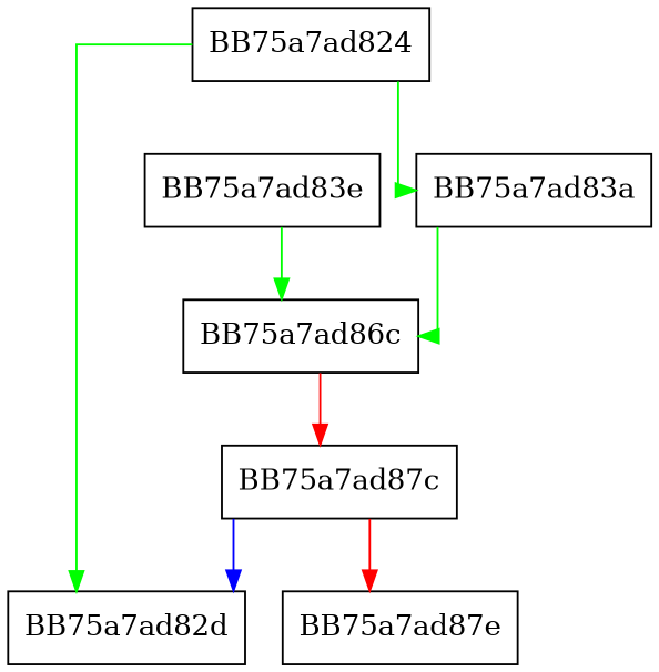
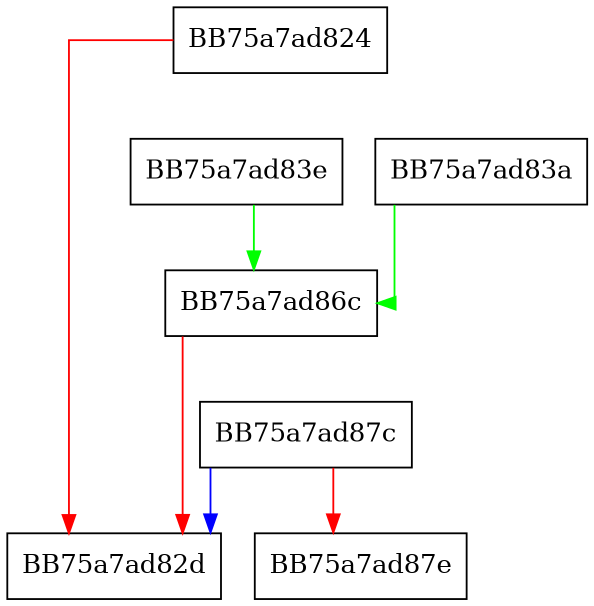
  digraph {
    splines=ortho
    node [shape=box]
    edge [color=green]
    BB75a7ad824
    BB75a7ad83a
    BB75a7ad82d
    BB75a7ad86c
    BB75a7ad87c
    BB75a7ad83e
    BB75a7ad87e
-   BB75a7ad824 -> BB75a7ad83a
-   BB75a7ad824 -> BB75a7ad82d
+   BB75a7ad824 -> BB75a7ad82d [color=red]
    BB75a7ad83a -> BB75a7ad86c
-   BB75a7ad86c -> BB75a7ad87c [color=red]
+   BB75a7ad86c -> BB75a7ad82d [color=red]
    BB75a7ad87c -> BB75a7ad82d [color=blue]
    BB75a7ad87c -> BB75a7ad87e [color=red]
    BB75a7ad83e -> BB75a7ad86c
  }
